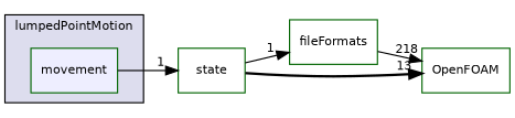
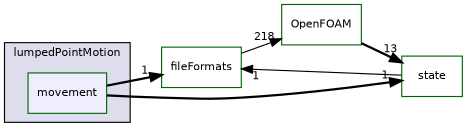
  digraph {
    compound=true
    rankdir=LR
    node [color=darkgreen fontname=Helvetica fontsize=10 shape=box]
    edge [headlabel=1 labeldistance=1.5 labelfontname=Helvetica labelfontsize=10 style=solid]
    n1 [fillcolor="#eeeeff" label=movement pencolor=black style=filled]
    n2 [label=fileFormats]
    n3 [label=state]
    n4 [label=OpenFOAM]
    subgraph cluster_1 {
      bgcolor="#ddddee"
      fontname=Helvetica
      fontsize=10
      label=lumpedPointMotion
      pencolor=black
      n1
    }
-   n1 -> n3
+   n1 -> n2 [style=bold]
+   n1 -> n3 [style=bold]
    n2 -> n4 [headlabel=218]
    n3 -> n2
-   n3 -> n4 [headlabel=13 style=bold]
+   n4 -> n3 [headlabel=13 style=bold]
  }
